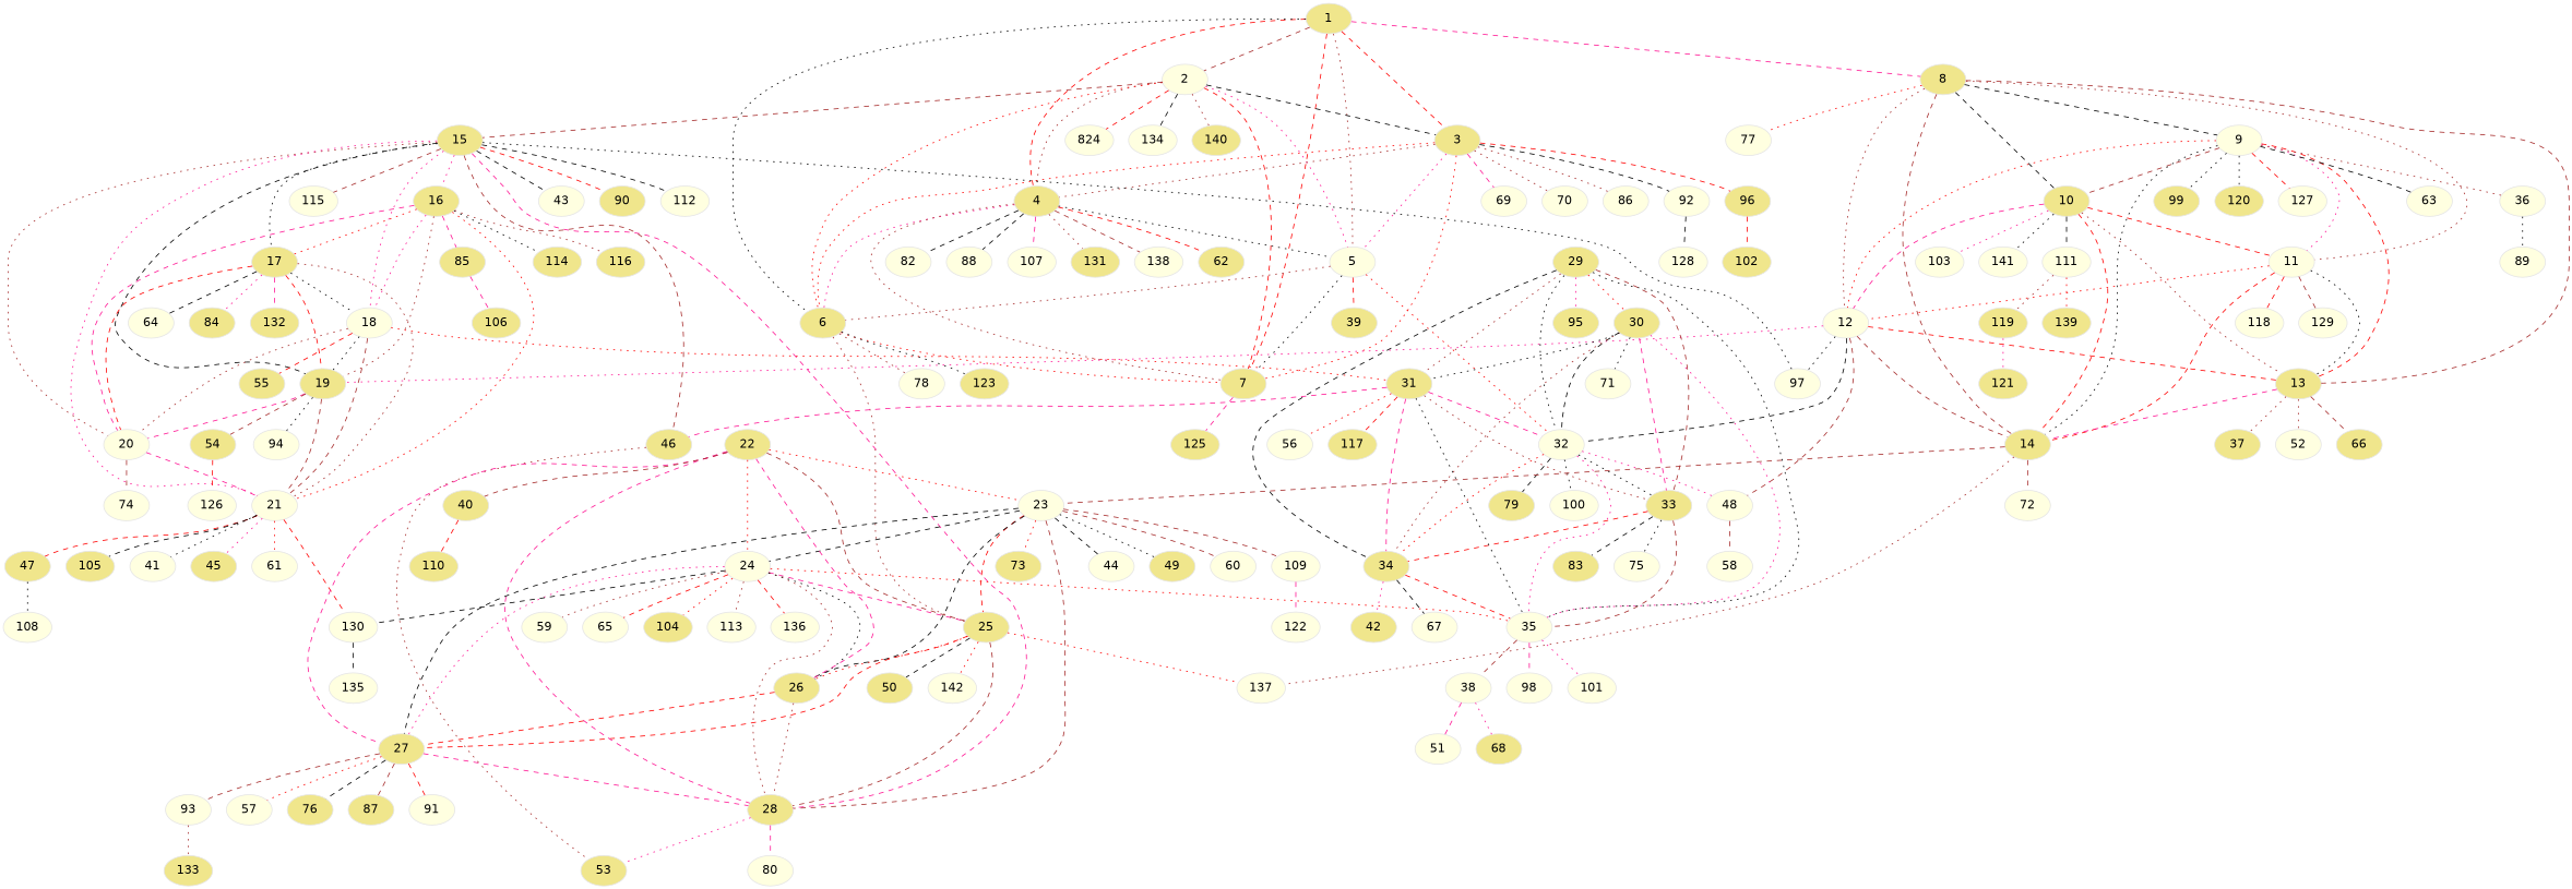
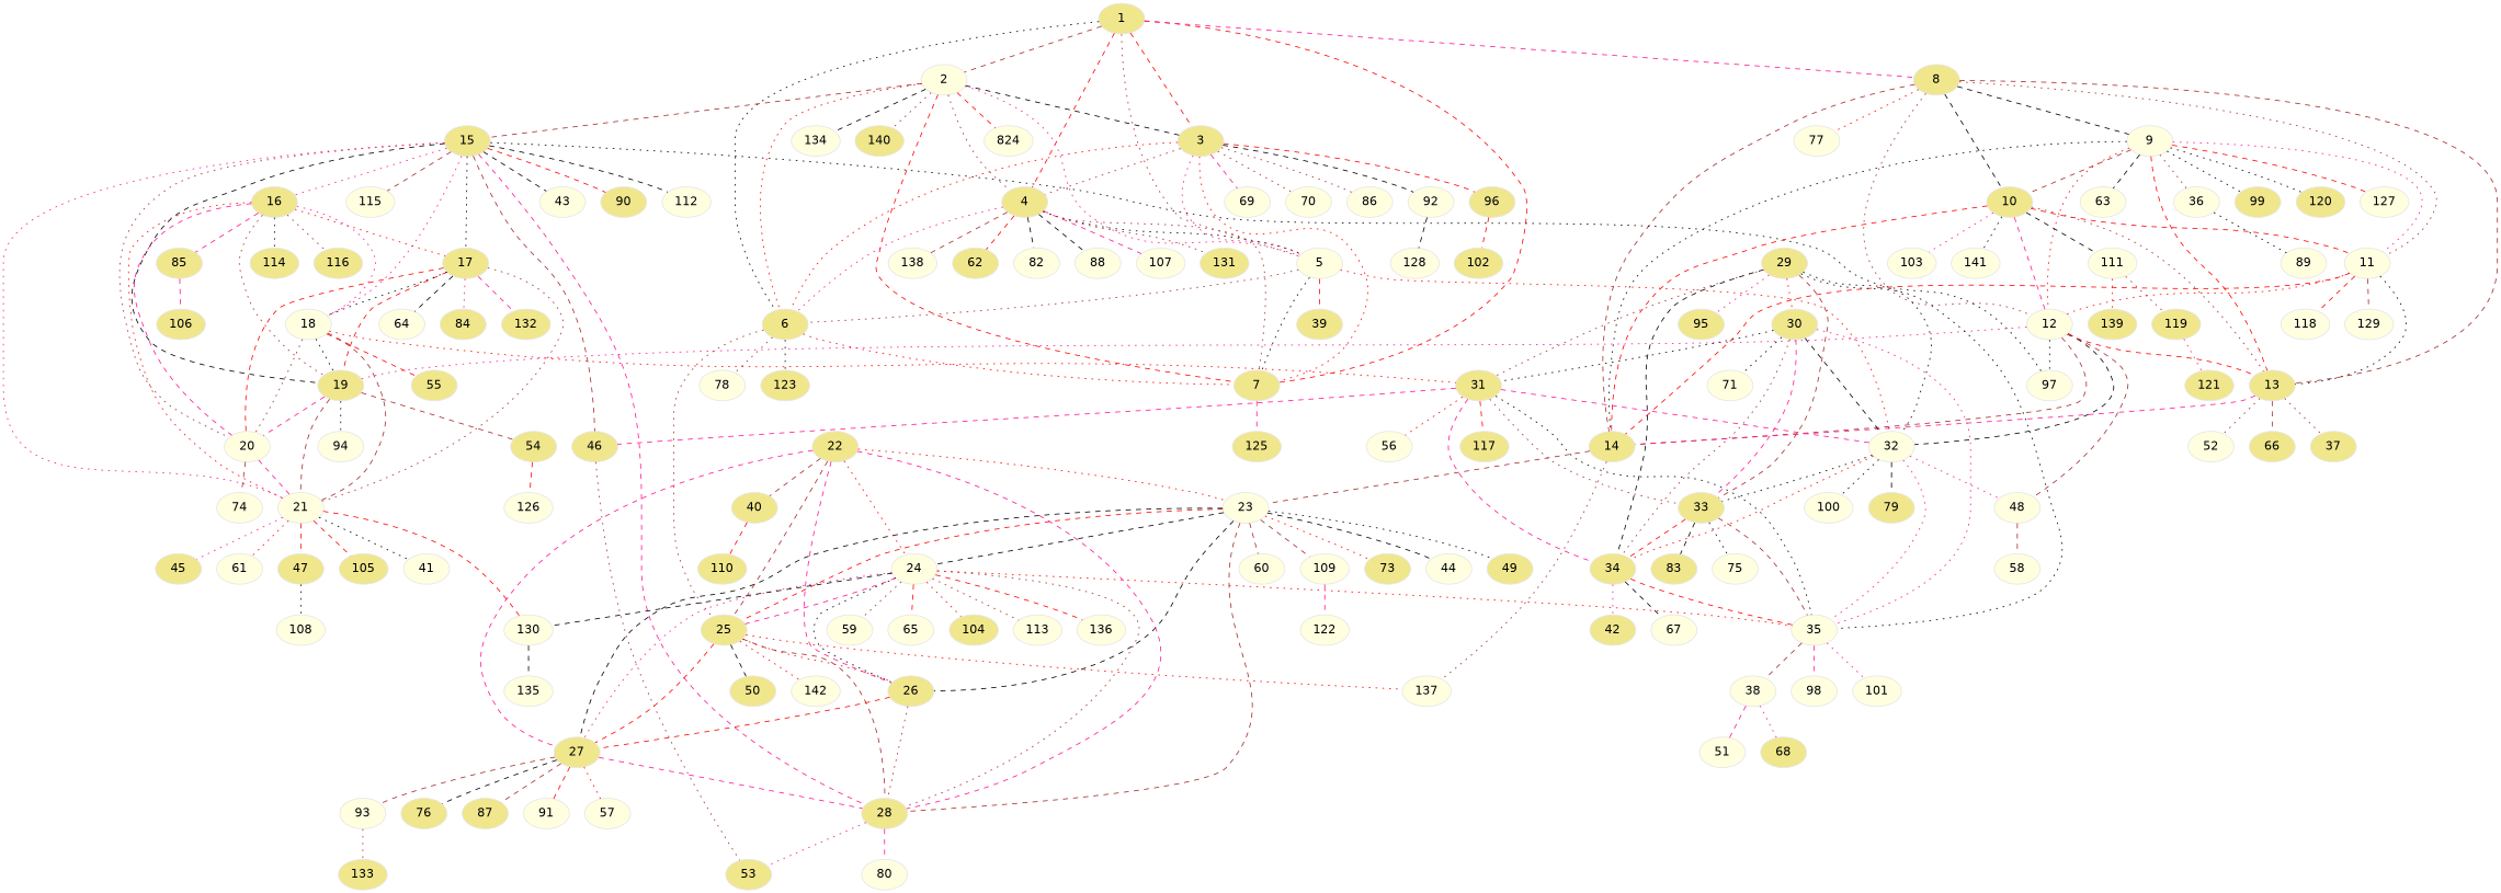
  graph {
    fontname="DejaVu Sans"
    node [color=gray90 fillcolor=lightyellow fontname="DejaVu Sans" style=filled]
    edge [color=brown fontname="DejaVu Sans" style=dashed]
    1 [fillcolor=khaki]
    2
    3 [fillcolor=khaki]
    4 [fillcolor=khaki]
    5
    6 [fillcolor=khaki]
    7 [fillcolor=khaki]
    8 [fillcolor=khaki]
    15 [fillcolor=khaki]
    n10 [label=824]
    134
    140 [fillcolor=khaki]
    69
    70
    86
    92
    96 [fillcolor=khaki]
    62 [fillcolor=khaki]
    82
    88
    107
    131 [fillcolor=khaki]
    138
    32
    39 [fillcolor=khaki]
    25 [fillcolor=khaki]
    78
    123 [fillcolor=khaki]
    125 [fillcolor=khaki]
    9
    10 [fillcolor=khaki]
    11
    12
    13 [fillcolor=khaki]
    14 [fillcolor=khaki]
    77
    19 [fillcolor=khaki]
    97
    16 [fillcolor=khaki]
    17 [fillcolor=khaki]
    18
    20
    21
    28 [fillcolor=khaki]
    43
    46 [fillcolor=khaki]
    90 [fillcolor=khaki]
    112
    115
    128
    102 [fillcolor=khaki]
    48
    35
    33 [fillcolor=khaki]
    34 [fillcolor=khaki]
    79 [fillcolor=khaki]
    100
    137
    26 [fillcolor=khaki]
    27 [fillcolor=khaki]
    50 [fillcolor=khaki]
    142
    36
    63
    99 [fillcolor=khaki]
    120 [fillcolor=khaki]
    127
    103
    111
    141
    118
    129
    37 [fillcolor=khaki]
    52
    66 [fillcolor=khaki]
    23
-   72
    89
    119 [fillcolor=khaki]
    139 [fillcolor=khaki]
    54 [fillcolor=khaki]
    94
    58
    24
    44
    49 [fillcolor=khaki]
    60
    73 [fillcolor=khaki]
    109
    85 [fillcolor=khaki]
    114 [fillcolor=khaki]
    116 [fillcolor=khaki]
    64
    84 [fillcolor=khaki]
    132 [fillcolor=khaki]
    31 [fillcolor=khaki]
    55 [fillcolor=khaki]
    74
    41
    45 [fillcolor=khaki]
    47 [fillcolor=khaki]
    61
    105 [fillcolor=khaki]
    130
    53 [fillcolor=khaki]
    80
    106 [fillcolor=khaki]
    56
    117 [fillcolor=khaki]
    126
    108
    135
    22 [fillcolor=khaki]
    40 [fillcolor=khaki]
    59
    65
    104 [fillcolor=khaki]
    113
    136
    57
    76 [fillcolor=khaki]
    87 [fillcolor=khaki]
    91
    93
    110 [fillcolor=khaki]
    122
    38
    98
    101
    133 [fillcolor=khaki]
    29 [fillcolor=khaki]
    30 [fillcolor=khaki]
    95 [fillcolor=khaki]
    71
    75
    83 [fillcolor=khaki]
    42 [fillcolor=khaki]
    67
    51
    68 [fillcolor=khaki]
    121 [fillcolor=khaki]
    1 -- 2
    1 -- 3 [color=red]
    1 -- 4 [color=red]
    1 -- 5 [style=dotted]
    1 -- 6 [color=black style=dotted]
    1 -- 7 [color=red]
    1 -- 8 [color=deeppink]
    2 -- 3 [color=black]
    2 -- 4 [style=dotted]
    2 -- 5 [color=deeppink style=dotted]
    2 -- 6 [color=red style=dotted]
    2 -- 7 [color=red]
    2 -- 15
    2 -- n10 [color=red]
    2 -- 134 [color=black]
    2 -- 140 [style=dotted]
    3 -- 4 [style=dotted]
    3 -- 5 [color=deeppink style=dotted]
    3 -- 6 [color=red style=dotted]
    3 -- 7 [color=red style=dotted]
    3 -- 69 [color=deeppink]
    3 -- 70 [style=dotted]
    3 -- 86 [style=dotted]
    3 -- 92 [color=black]
    3 -- 96 [color=red]
    4 -- 5 [color=black style=dotted]
    4 -- 6 [color=deeppink style=dotted]
    4 -- 7 [style=dotted]
    4 -- 62 [color=red]
    4 -- 82 [color=black]
    4 -- 88 [color=black]
    4 -- 107 [color=deeppink]
    4 -- 131 [style=dotted]
    4 -- 138
    5 -- 6 [style=dotted]
    5 -- 7 [color=black style=dotted]
    5 -- 32 [color=red style=dotted]
    5 -- 39 [color=red]
    6 -- 7 [color=red style=dotted]
    6 -- 25 [style=dotted]
    6 -- 78 [style=dotted]
    6 -- 123 [color=black style=dotted]
    7 -- 125 [color=deeppink]
    8 -- 9 [color=black]
    8 -- 10 [color=black]
    8 -- 11 [style=dotted]
    8 -- 12 [style=dotted]
    8 -- 13
    8 -- 14
    8 -- 77 [color=red style=dotted]
    15 -- 19 [color=black]
    15 -- 97 [color=black style=dotted]
    15 -- 16 [color=deeppink style=dotted]
    15 -- 17 [color=black style=dotted]
    15 -- 18 [color=deeppink style=dotted]
    15 -- 20 [style=dotted]
    15 -- 21 [color=deeppink style=dotted]
    15 -- 28 [color=deeppink]
    15 -- 43 [color=black]
    15 -- 46
    15 -- 90 [color=red]
    15 -- 112 [color=black]
    15 -- 115
    92 -- 128 [color=black]
    96 -- 102 [color=red]
    32 -- 48 [color=deeppink style=dotted]
    32 -- 35 [color=deeppink style=dotted]
    32 -- 33 [color=black style=dotted]
    32 -- 34 [color=red style=dotted]
    32 -- 79 [color=black]
    32 -- 100 [color=black style=dotted]
    25 -- 28
    25 -- 137 [color=red style=dotted]
    25 -- 26 [color=red style=dotted]
    25 -- 27 [color=red]
    25 -- 50 [color=black]
    25 -- 142 [color=red style=dotted]
    9 -- 10
    9 -- 11 [color=deeppink style=dotted]
    9 -- 12 [color=red style=dotted]
    9 -- 13 [color=red]
    9 -- 14 [color=black style=dotted]
    9 -- 36 [style=dotted]
    9 -- 63 [color=black]
    9 -- 99 [color=black style=dotted]
    9 -- 120 [color=black style=dotted]
    9 -- 127 [color=red]
    10 -- 11 [color=red]
    10 -- 12 [color=deeppink]
    10 -- 13 [style=dotted]
    10 -- 14 [color=red]
    10 -- 103 [color=deeppink style=dotted]
    10 -- 111 [color=black]
    10 -- 141 [color=black style=dotted]
    11 -- 12 [color=red style=dotted]
    11 -- 13 [color=black style=dotted]
    11 -- 14 [color=red]
    11 -- 118 [color=red]
    11 -- 129
    12 -- 32 [color=black]
    12 -- 13 [color=red]
    12 -- 14
    12 -- 19 [color=deeppink style=dotted]
    12 -- 97 [color=black style=dotted]
    12 -- 48
    13 -- 14 [color=deeppink]
    13 -- 37 [style=dotted]
    13 -- 52 [style=dotted]
    13 -- 66
    14 -- 137 [style=dotted]
    14 -- 23
-   14 -- 72
    19 -- 20 [color=deeppink]
    19 -- 21
    19 -- 54
    19 -- 94 [color=black style=dotted]
    16 -- 19 [style=dotted]
    16 -- 17 [color=red style=dotted]
    16 -- 18 [color=deeppink style=dotted]
    16 -- 20 [color=deeppink]
    16 -- 21 [color=red style=dotted]
    16 -- 85 [color=deeppink]
    16 -- 114 [color=black style=dotted]
    16 -- 116 [style=dotted]
    17 -- 19 [color=red]
    17 -- 18 [color=black style=dotted]
    17 -- 20 [color=red]
    17 -- 21 [style=dotted]
    17 -- 64 [color=black]
    17 -- 84 [color=deeppink style=dotted]
    17 -- 132 [color=deeppink]
    18 -- 19 [color=black style=dotted]
    18 -- 20 [style=dotted]
    18 -- 21
    18 -- 31 [color=red style=dotted]
    18 -- 55 [color=red]
    20 -- 21 [color=deeppink]
    20 -- 74
    21 -- 41 [color=black style=dotted]
    21 -- 45 [color=deeppink style=dotted]
    21 -- 47 [color=red]
    21 -- 61 [color=red style=dotted]
-   21 -- 105 [color=black]
+   21 -- 105 [color=red]
    21 -- 130 [color=red]
    28 -- 53 [color=deeppink style=dotted]
    28 -- 80 [color=deeppink]
    46 -- 53 [style=dotted]
    48 -- 58
    35 -- 38
    35 -- 98 [color=deeppink]
    35 -- 101 [color=deeppink style=dotted]
    33 -- 35
    33 -- 34 [color=red]
    33 -- 75 [color=black style=dotted]
    33 -- 83 [color=black]
    34 -- 35 [color=red]
    34 -- 42 [color=deeppink style=dotted]
    34 -- 67 [color=black]
    26 -- 28 [style=dotted]
    26 -- 27 [color=red]
    27 -- 28 [color=deeppink]
    27 -- 57 [color=red style=dotted]
    27 -- 76 [color=black]
    27 -- 87
    27 -- 91 [color=red]
    27 -- 93
    36 -- 89 [color=black style=dotted]
    111 -- 119 [style=dotted]
    111 -- 139 [color=red style=dotted]
    23 -- 25 [color=red]
    23 -- 28
    23 -- 26 [color=black]
    23 -- 27 [color=black]
    23 -- 24 [color=black]
    23 -- 44 [color=black]
    23 -- 49 [color=black style=dotted]
    23 -- 60
    23 -- 73 [color=red style=dotted]
    23 -- 109
    119 -- 121 [color=deeppink style=dotted]
    54 -- 126 [color=red]
    24 -- 25 [color=deeppink]
    24 -- 28 [style=dotted]
    24 -- 35 [color=red style=dotted]
    24 -- 26 [color=black style=dotted]
    24 -- 27 [color=deeppink style=dotted]
    24 -- 130 [color=black]
    24 -- 59 [style=dotted]
    24 -- 65 [color=red]
    24 -- 104 [color=red style=dotted]
    24 -- 113 [style=dotted]
    24 -- 136 [color=red]
    109 -- 122 [color=deeppink]
    85 -- 106 [color=deeppink]
    31 -- 32 [color=deeppink]
    31 -- 46 [color=deeppink]
    31 -- 35 [color=black style=dotted]
    31 -- 33 [style=dotted]
    31 -- 34 [color=deeppink]
    31 -- 56 [color=red style=dotted]
    31 -- 117 [color=red]
    47 -- 108 [color=black style=dotted]
    130 -- 135 [color=black]
    22 -- 25
    22 -- 28 [color=deeppink]
    22 -- 26 [color=deeppink]
    22 -- 27 [color=deeppink]
    22 -- 23 [color=red style=dotted]
    22 -- 24 [color=red style=dotted]
    22 -- 40
    40 -- 110 [color=red]
    93 -- 133 [style=dotted]
    38 -- 51 [color=deeppink]
    38 -- 68 [color=deeppink style=dotted]
    29 -- 32 [color=black style=dotted]
    29 -- 35 [color=black style=dotted]
    29 -- 33
    29 -- 34 [color=black]
    29 -- 31 [style=dotted]
    29 -- 30 [color=red style=dotted]
    29 -- 95 [color=deeppink style=dotted]
    30 -- 32 [color=black]
    30 -- 35 [color=deeppink style=dotted]
    30 -- 33 [color=deeppink]
    30 -- 34 [style=dotted]
    30 -- 31 [color=black style=dotted]
    30 -- 71 [color=black style=dotted]
  }
